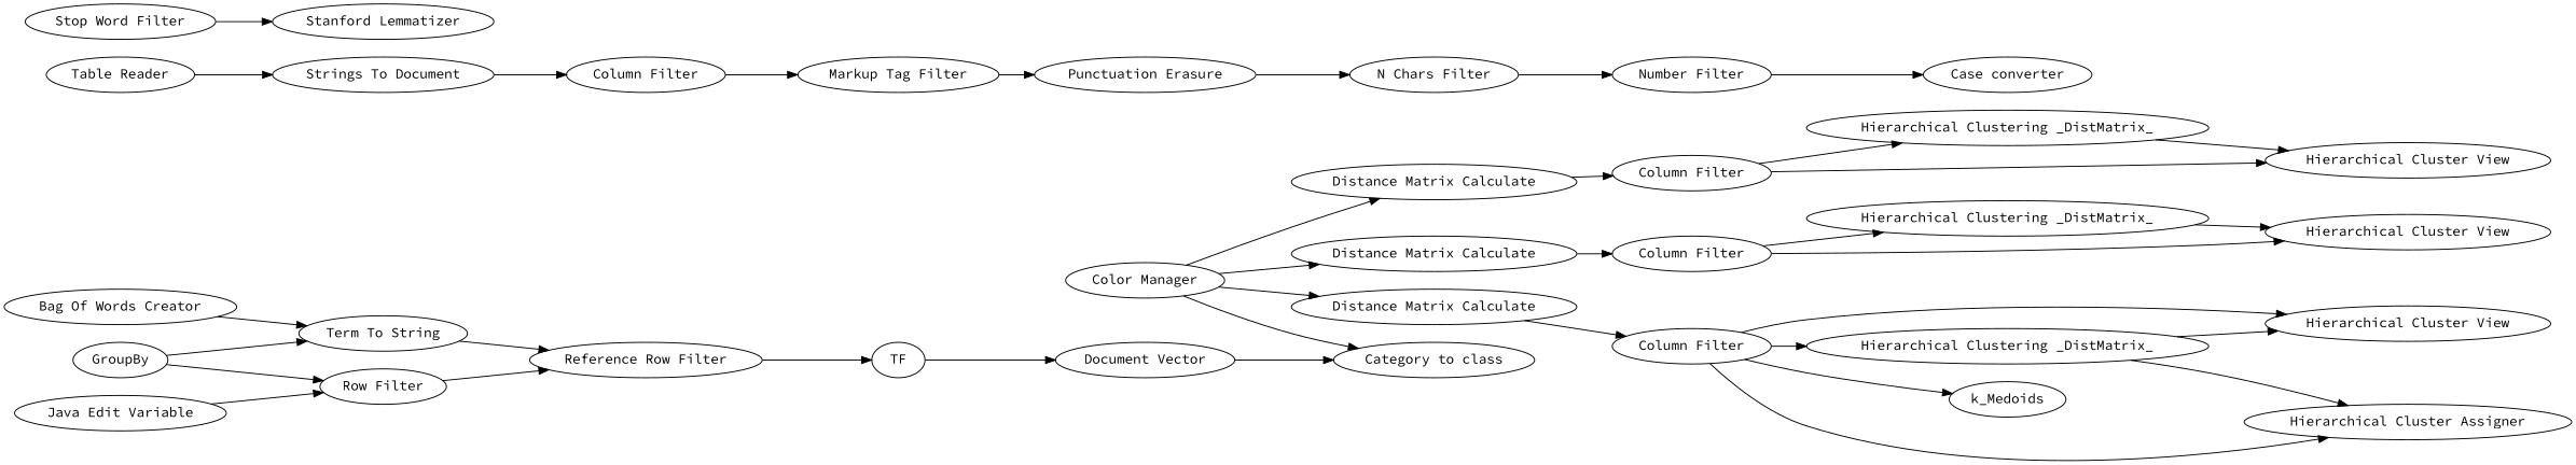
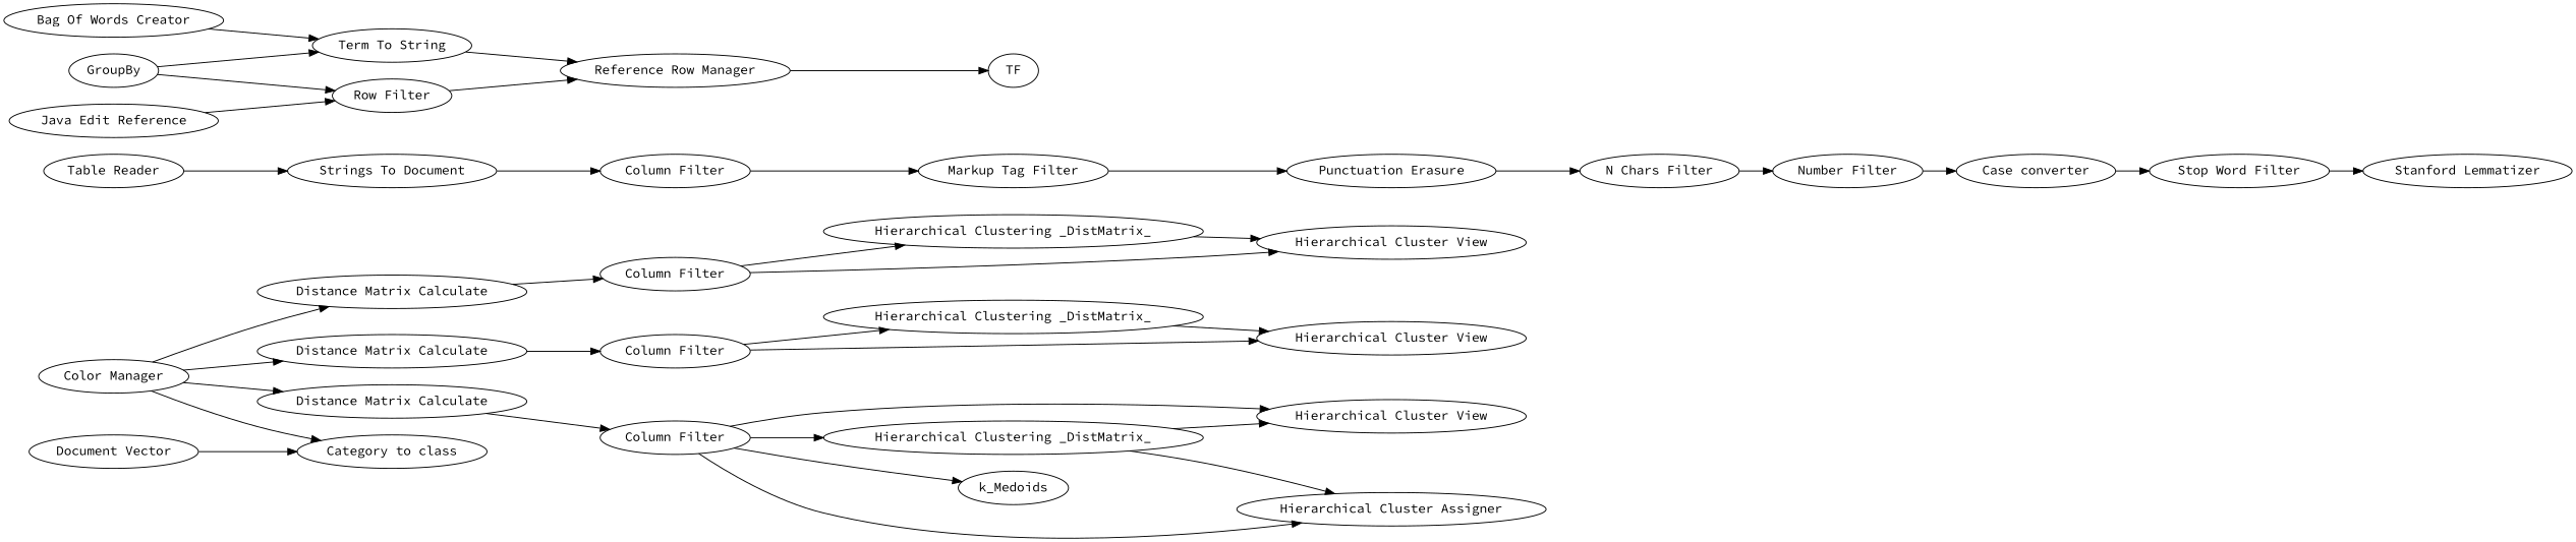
  digraph {
    fontname="Source Code Pro"
    rankdir=LR
    node [fontname="Source Code Pro"]
    edge [fontname="Source Code Pro"]
    n1 [label="Column Filter"]
    n2 [label="Hierarchical Clustering _DistMatrix_"]
    n3 [label="Hierarchical Cluster View"]
    n4 [label="Column Filter"]
    n5 [label="Hierarchical Clustering _DistMatrix_"]
    n6 [label="Hierarchical Cluster View"]
    n7 [label="Distance Matrix Calculate"]
    n8 [label="Distance Matrix Calculate"]
    n9 [label="Punctuation Erasure"]
    n10 [label="N Chars Filter"]
    n11 [label="Number Filter"]
    n12 [label="Case converter"]
    n13 [label="Stop Word Filter"]
    n14 [label="Stanford Lemmatizer"]
    n15 [label="Color Manager"]
    n16 [label="Distance Matrix Calculate"]
    n17 [label="Category to class"]
    n18 [label="Column Filter"]
    n19 [label="Hierarchical Cluster View"]
    n20 [label="Hierarchical Clustering _DistMatrix_"]
    n21 [label=k_Medoids]
    n22 [label="Hierarchical Cluster Assigner"]
    n23 [label="Term To String"]
-   n24 [label="Reference Row Filter"]
+   n24 [label="Reference Row Manager"]
    n25 [label=GroupBy]
    n26 [label="Row Filter"]
    n27 [label=TF]
    n28 [label="Document Vector"]
-   n29 [label="Java Edit Variable"]
+   n29 [label="Java Edit Reference"]
    n30 [label="Bag Of Words Creator"]
    n31 [label="Markup Tag Filter"]
    n32 [label="Strings To Document"]
    n33 [label="Column Filter"]
    n34 [label="Table Reader"]
    n1 -> n2
    n1 -> n3
    n2 -> n3
    n4 -> n5
    n4 -> n6
    n5 -> n6
    n7 -> n1
    n8 -> n4
    n9 -> n10
    n10 -> n11
    n11 -> n12
+   n12 -> n13
    n13 -> n14
    n15 -> n7
    n15 -> n8
    n15 -> n16
    n15 -> n17
    n16 -> n18
    n18 -> n19
    n18 -> n20
    n18 -> n21
    n18 -> n22
    n20 -> n19
    n20 -> n22
    n23 -> n24
    n24 -> n27
    n25 -> n23
    n25 -> n26
    n26 -> n24
-   n27 -> n28
    n28 -> n17
    n29 -> n26
    n30 -> n23
    n31 -> n9
    n32 -> n33
    n33 -> n31
    n34 -> n32
  }
